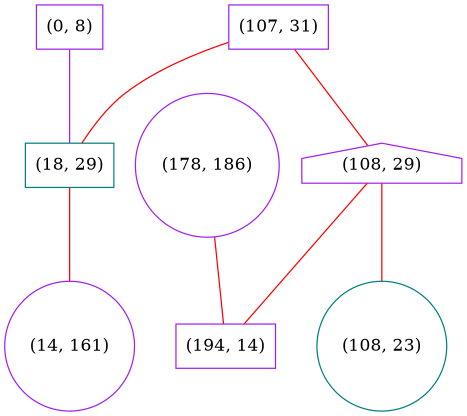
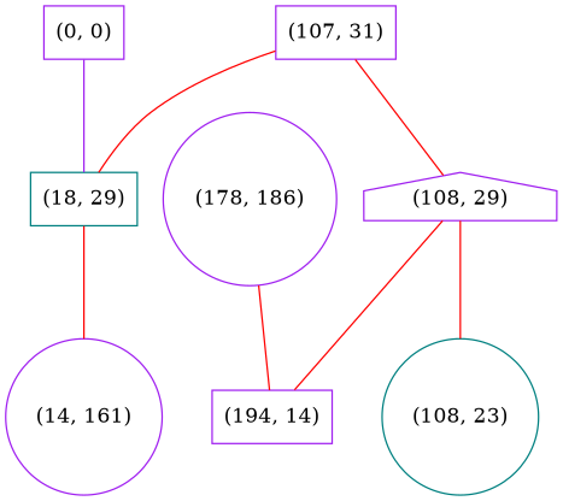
  graph {
    node [color=purple shape=box]
    edge [color=red weight=1]
-   "(0, 0)" [label="(0, 8)"]
+   "(0, 0)"
    "(18, 29)" [color=teal]
    "(14, 161)" [shape=circle]
    "(107, 31)"
    "(108, 29)" [shape=house]
    "(194, 14)"
    "(108, 23)" [color=teal shape=circle]
    "(178, 186)" [shape=circle]
    "(0, 0)" -- "(18, 29)" [color=purple weight=4]
    "(18, 29)" -- "(14, 161)"
    "(107, 31)" -- "(18, 29)"
    "(107, 31)" -- "(108, 29)"
    "(108, 29)" -- "(194, 14)"
    "(108, 29)" -- "(108, 23)"
    "(178, 186)" -- "(194, 14)"
  }
